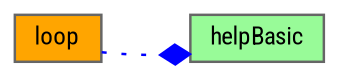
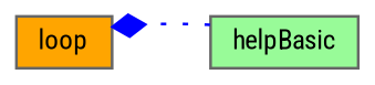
  digraph {
    rankdir=LR
    fontname="Roboto Condensed"
    node [fontname="Roboto Condensed" fontsize=10 shape=box style=filled]
    n1 [color=gray40 fillcolor=orange fontcolor=black height=0.2 label=loop width=0.4]
    n2 [color=grey40 fillcolor=palegreen height=0.2 label=helpBasic width=0.4]
-   n1 -> n2 [color=blue fontname="Roboto Condensed" fontsize=10 labelfontname=Helvetica labelfontsize=10 style=dotted arrowhead=diamond]
+   n2 -> n1 [color=blue fontname="Roboto Condensed" fontsize=10 labelfontname=Helvetica labelfontsize=10 style=dotted arrowhead=diamond]
  }
